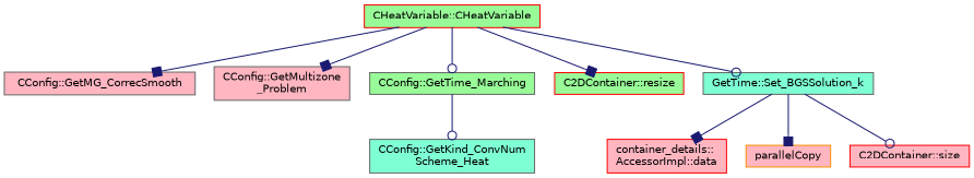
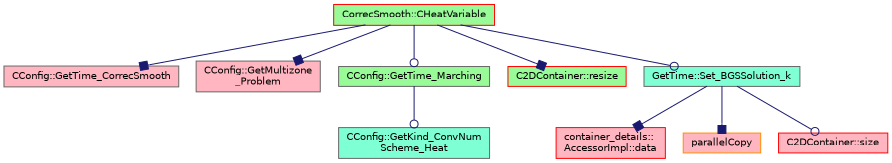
  digraph {
    rankdir=TB
    node [color=gray40 fillcolor=lightpink fontname=Helvetica fontsize=10 shape=record style=filled]
    edge [arrowhead=box color=midnightblue fontname=Helvetica fontsize=10 labelfontname=Helvetica labelfontsize=10 style=solid]
-   n1 [color=red fillcolor=palegreen fontcolor=black height=0.2 label="CHeatVariable::CHeatVariable" width=0.4]
-   n2 [height=0.2 label="CConfig::GetMG_CorrecSmooth" width=0.4]
+   n1 [color=red fillcolor=palegreen fontcolor=black height=0.2 label="CorrecSmooth::CHeatVariable" width=0.4]
+   n2 [height=0.2 label="CConfig::GetTime_CorrecSmooth" width=0.4]
    n3 [height=0.2 label="CConfig::GetMultizone\l_Problem" width=0.4]
    n4 [fillcolor=palegreen height=0.2 label="CConfig::GetTime_Marching" width=0.4]
    n5 [color=red fillcolor=palegreen height=0.2 label="C2DContainer::resize" width=0.4]
    n6 [fillcolor=aquamarine height=0.2 label="GetTime::Set_BGSSolution_k" width=0.4]
    n7 [fillcolor=aquamarine height=0.2 label="CConfig::GetKind_ConvNum\lScheme_Heat" width=0.4]
    n8 [color=red height=0.2 label="container_details::\lAccessorImpl::data" width=0.4]
    n9 [color=darkorange height=0.2 label=parallelCopy width=0.4]
    n10 [color=red height=0.2 label="C2DContainer::size" width=0.4]
    n1 -> n2
    n1 -> n3
    n1 -> n4 [arrowhead=odot]
    n1 -> n5
    n1 -> n6 [arrowhead=odot]
    n4 -> n7 [arrowhead=odot]
    n6 -> n8
    n6 -> n9
    n6 -> n10 [arrowhead=odot]
  }
